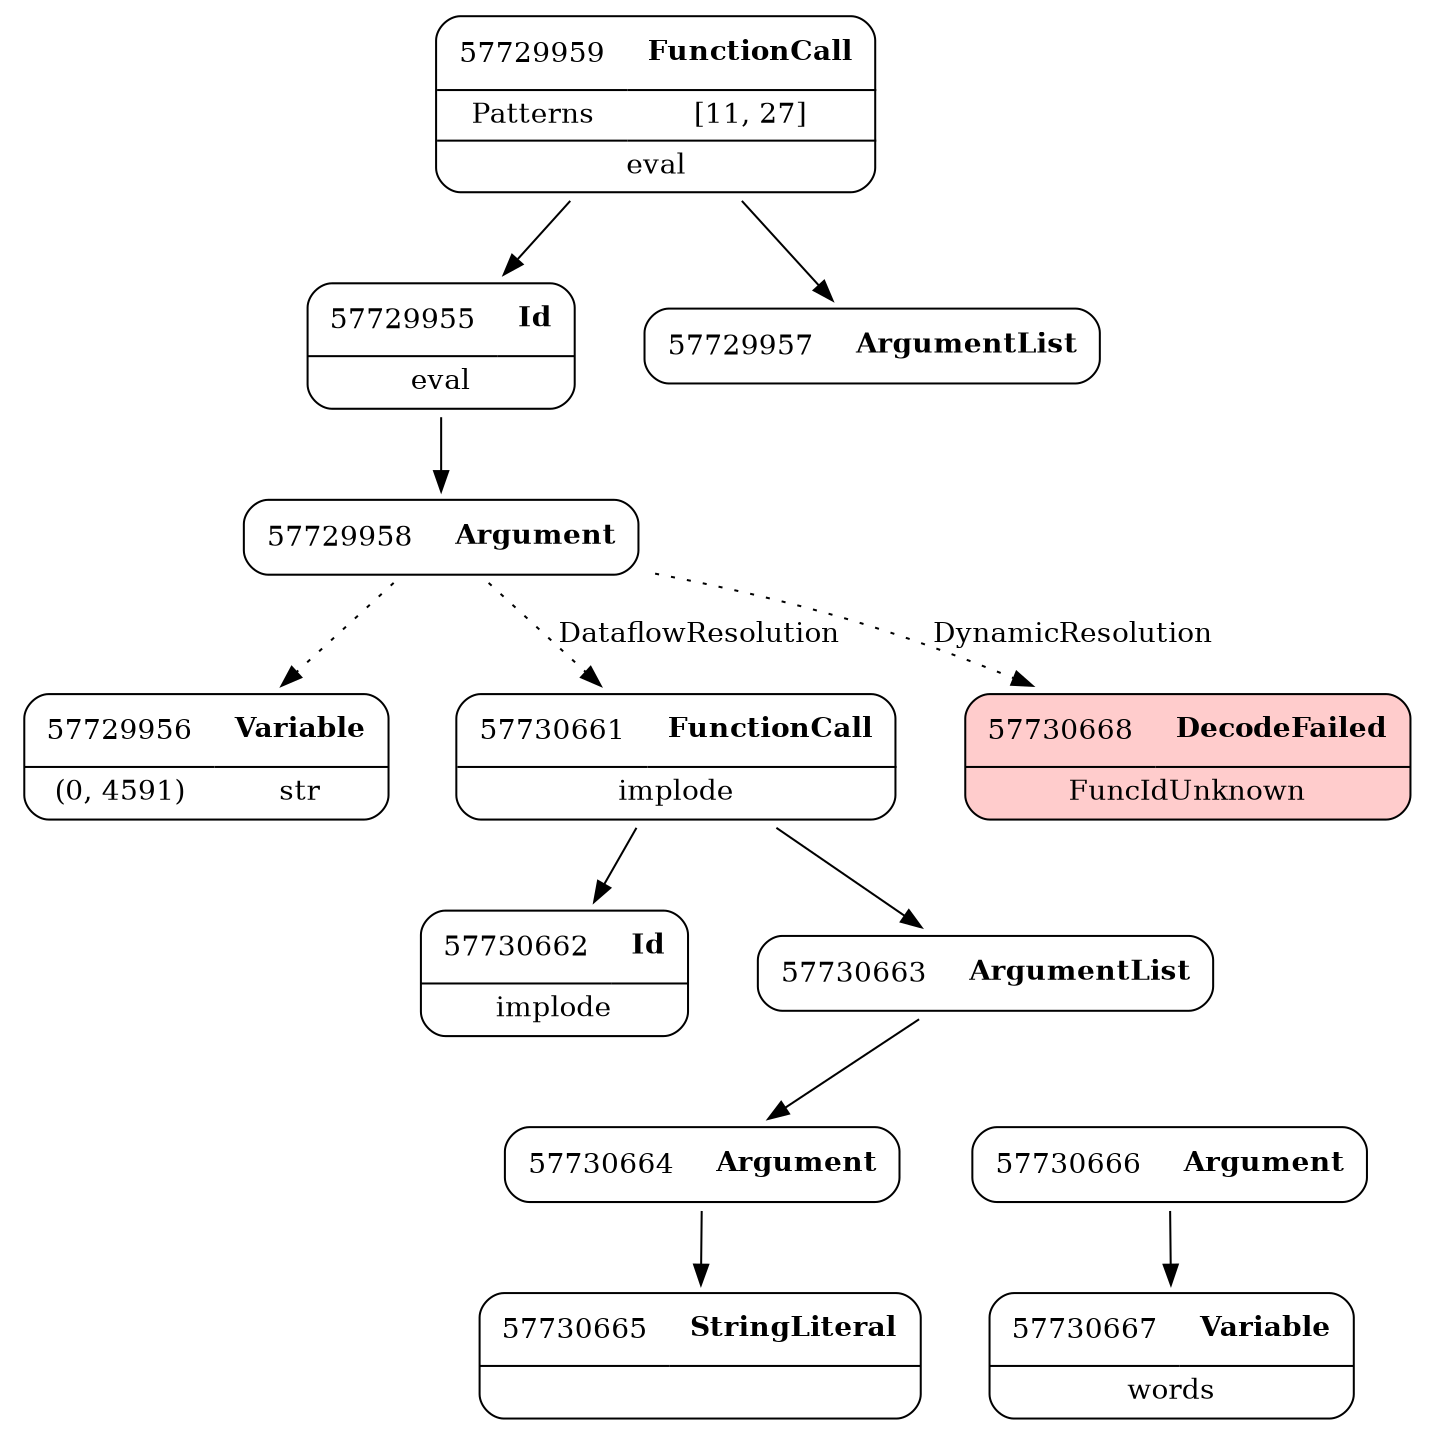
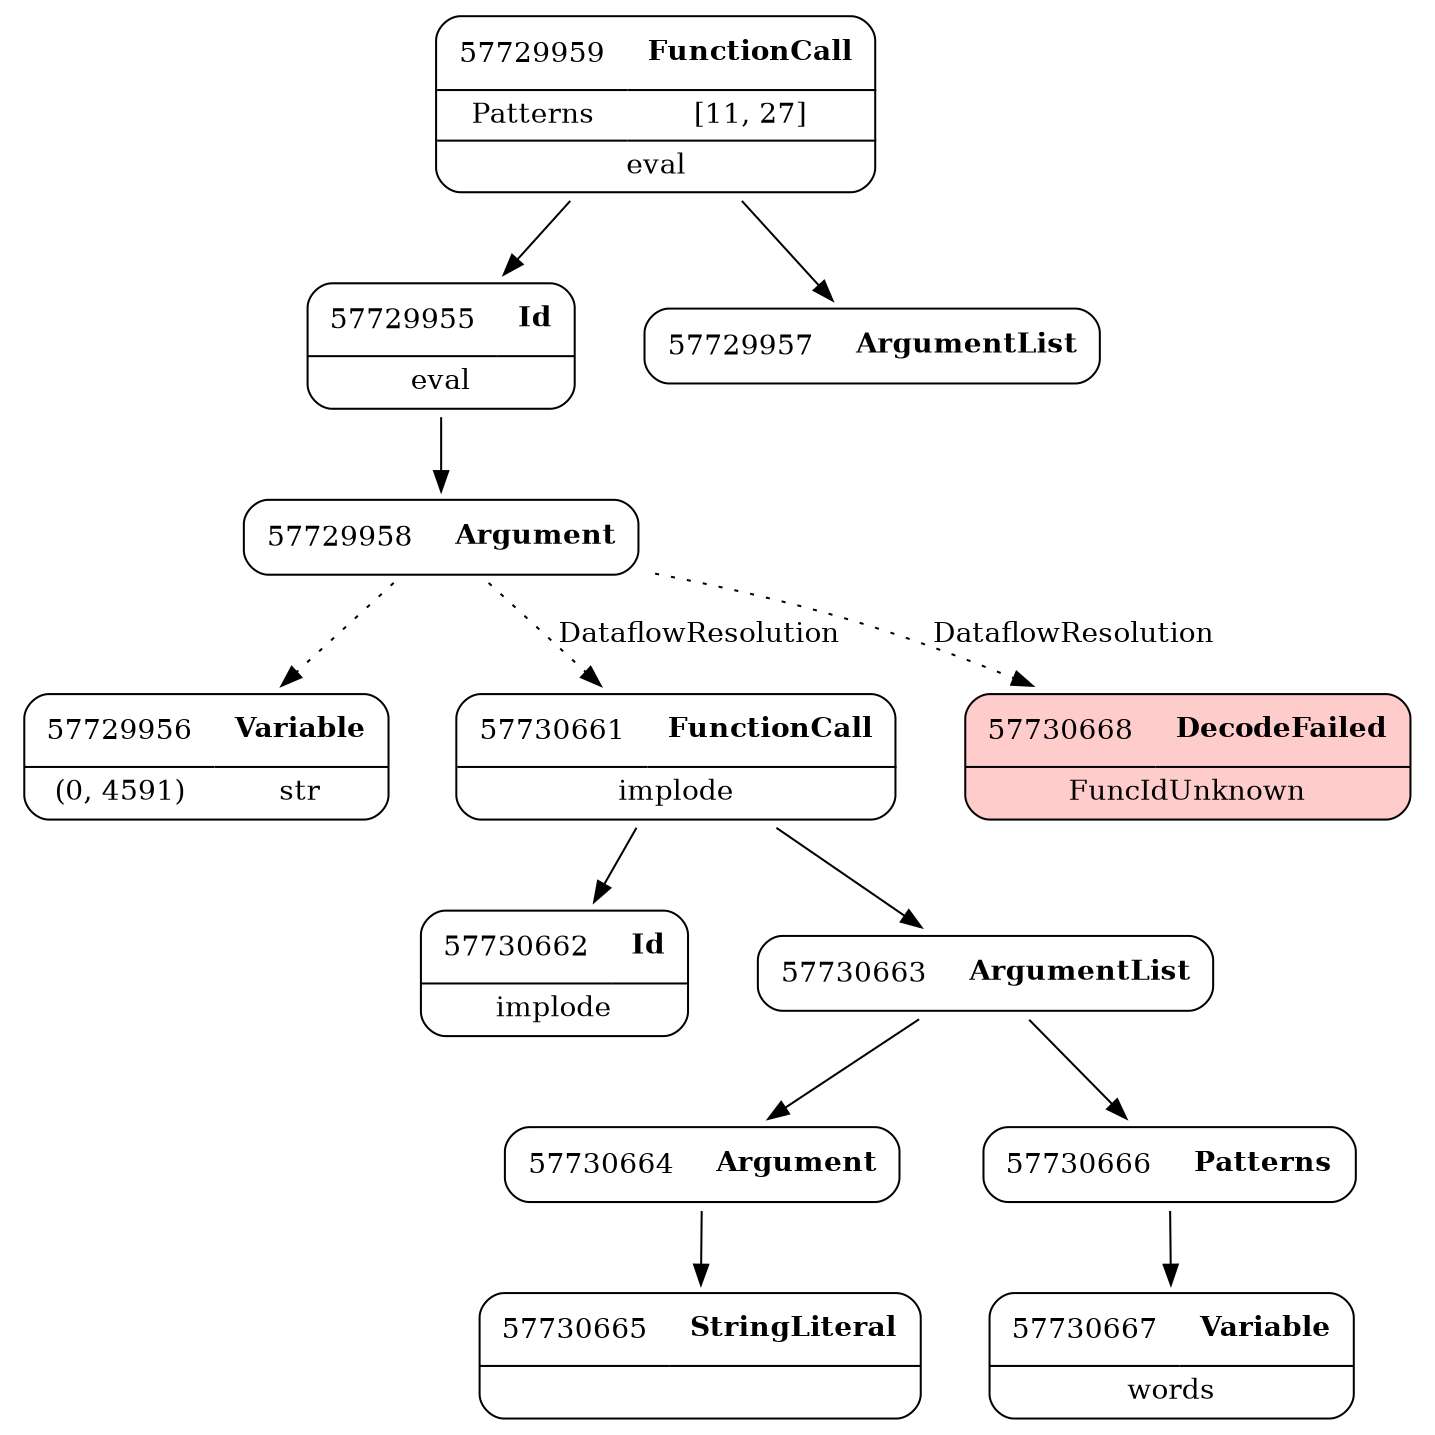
  digraph {
    node [shape=none]
    edge [weight=2]
    n1 [label=<<TABLE border='1' cellspacing='0' cellpadding='10' style='rounded' ><TR><TD border='0'>57729955</TD><TD border='0'><B>Id</B></TD></TR><HR/><TR><TD border='0' cellpadding='5' colspan='2'>eval</TD></TR></TABLE>>]
    n2 [label=<<TABLE border='1' cellspacing='0' cellpadding='10' style='rounded' ><TR><TD border='0'>57729958</TD><TD border='0'><B>Argument</B></TD></TR></TABLE>>]
    n3 [label=<<TABLE border='1' cellspacing='0' cellpadding='10' style='rounded' ><TR><TD border='0'>57729956</TD><TD border='0'><B>Variable</B></TD></TR><HR/><TR><TD border='0' cellpadding='5'>(0, 4591)</TD><TD border='0' cellpadding='5'>str</TD></TR></TABLE>>]
    n4 [label=<<TABLE border='1' cellspacing='0' cellpadding='10' style='rounded' ><TR><TD border='0'>57729957</TD><TD border='0'><B>ArgumentList</B></TD></TR></TABLE>>]
    n5 [label=<<TABLE border='1' cellspacing='0' cellpadding='10' style='rounded' ><TR><TD border='0'>57730661</TD><TD border='0'><B>FunctionCall</B></TD></TR><HR/><TR><TD border='0' cellpadding='5' colspan='2'>implode</TD></TR></TABLE>>]
    n6 [label=<<TABLE border='1' cellspacing='0' cellpadding='10' style='rounded' bgcolor='#FFCCCC' ><TR><TD border='0'>57730668</TD><TD border='0'><B>DecodeFailed</B></TD></TR><HR/><TR><TD border='0' cellpadding='5' colspan='2'>FuncIdUnknown</TD></TR></TABLE>>]
    n7 [label=<<TABLE border='1' cellspacing='0' cellpadding='10' style='rounded' ><TR><TD border='0'>57730662</TD><TD border='0'><B>Id</B></TD></TR><HR/><TR><TD border='0' cellpadding='5' colspan='2'>implode</TD></TR></TABLE>>]
    n8 [label=<<TABLE border='1' cellspacing='0' cellpadding='10' style='rounded' ><TR><TD border='0'>57730663</TD><TD border='0'><B>ArgumentList</B></TD></TR></TABLE>>]
    n9 [label=<<TABLE border='1' cellspacing='0' cellpadding='10' style='rounded' ><TR><TD border='0'>57730664</TD><TD border='0'><B>Argument</B></TD></TR></TABLE>>]
-   n10 [label=<<TABLE border='1' cellspacing='0' cellpadding='10' style='rounded' ><TR><TD border='0'>57730666</TD><TD border='0'><B>Argument</B></TD></TR></TABLE>>]
+   n10 [label=<<TABLE border='1' cellspacing='0' cellpadding='10' style='rounded' ><TR><TD border='0'>57730666</TD><TD border='0'><B>Patterns</B></TD></TR></TABLE>>]
    n11 [label=<<TABLE border='1' cellspacing='0' cellpadding='10' style='rounded' ><TR><TD border='0'>57730665</TD><TD border='0'><B>StringLiteral</B></TD></TR><HR/><TR><TD border='0' cellpadding='5' colspan='2'> </TD></TR></TABLE>>]
    n12 [label=<<TABLE border='1' cellspacing='0' cellpadding='10' style='rounded' ><TR><TD border='0'>57730667</TD><TD border='0'><B>Variable</B></TD></TR><HR/><TR><TD border='0' cellpadding='5' colspan='2'>words</TD></TR></TABLE>>]
    n13 [label=<<TABLE border='1' cellspacing='0' cellpadding='10' style='rounded' ><TR><TD border='0'>57729959</TD><TD border='0'><B>FunctionCall</B></TD></TR><HR/><TR><TD border='0' cellpadding='5'>Patterns</TD><TD border='0' cellpadding='5'>[11, 27]</TD></TR><HR/><TR><TD border='0' cellpadding='5' colspan='2'>eval</TD></TR></TABLE>>]
    n1 -> n2
    n2 -> n3 [style=dotted]
    n2 -> n5 [label=DataflowResolution style=dotted weight=""]
-   n2 -> n6 [label=DynamicResolution style=dotted weight=""]
+   n2 -> n6 [label=DataflowResolution style=dotted weight=""]
    n5 -> n7
    n5 -> n8
    n8 -> n9
+   n8 -> n10
    n9 -> n11
    n10 -> n12
    n13 -> n1
    n13 -> n4
  }
